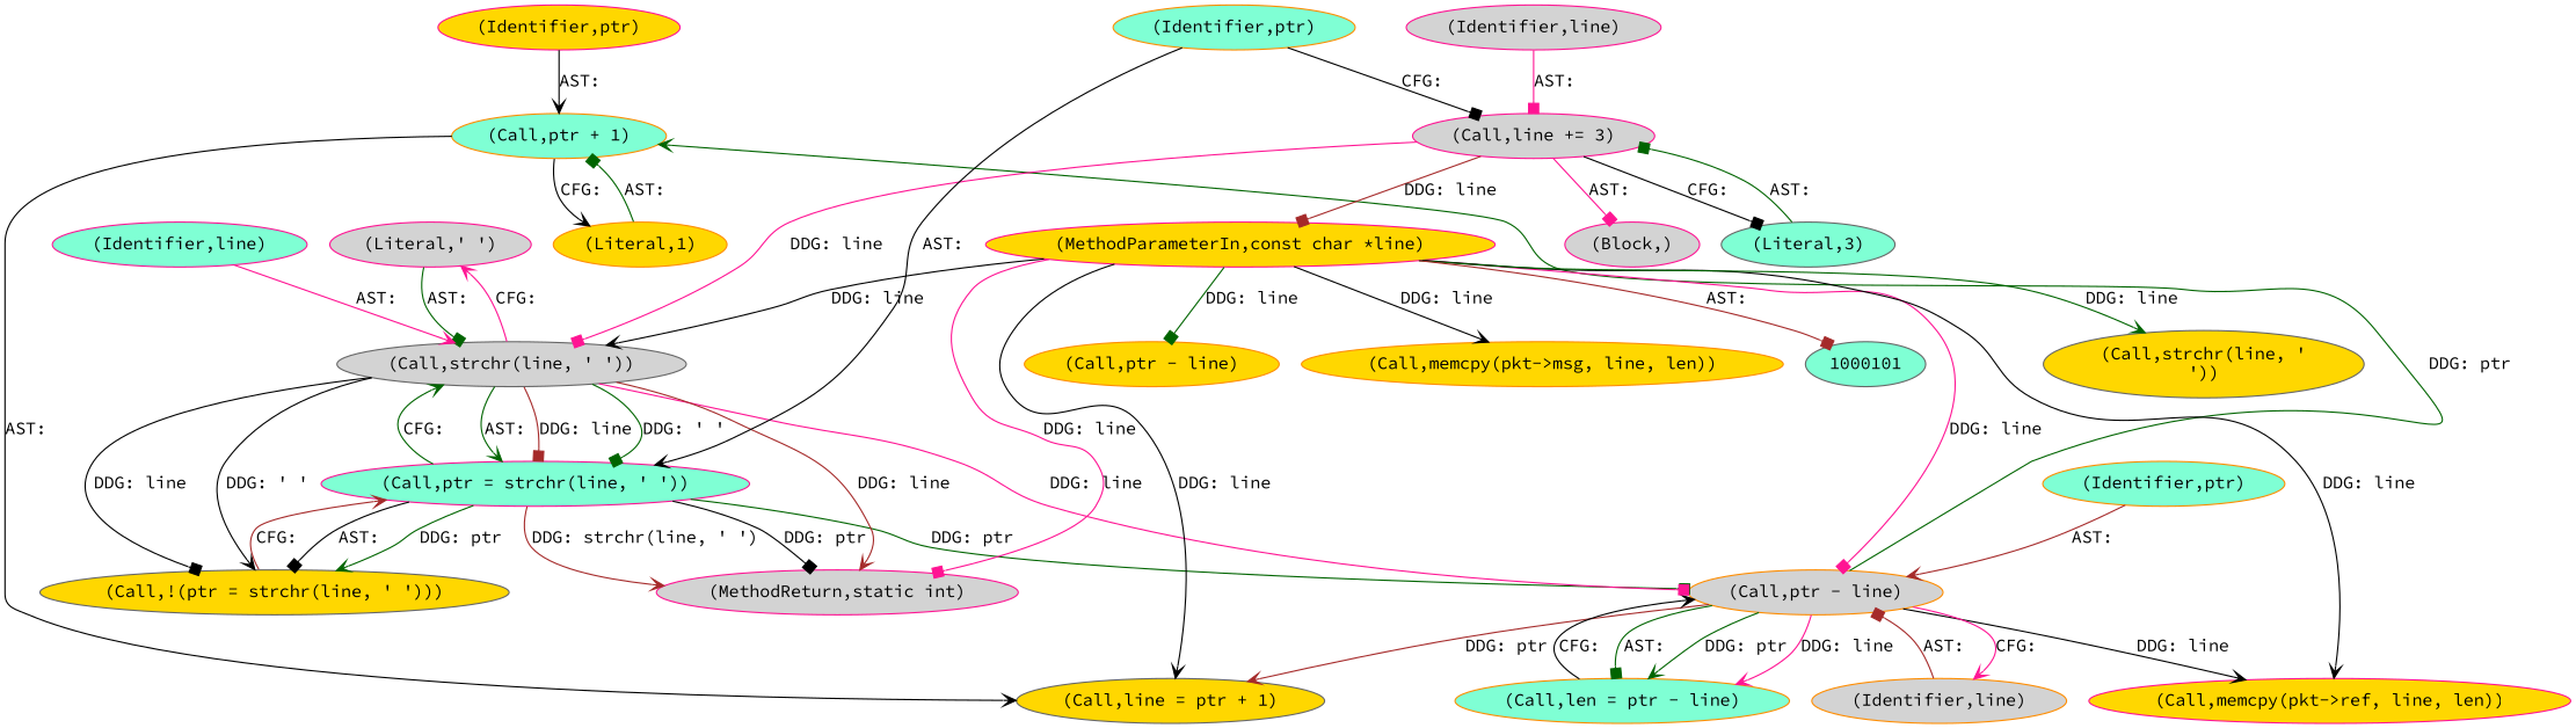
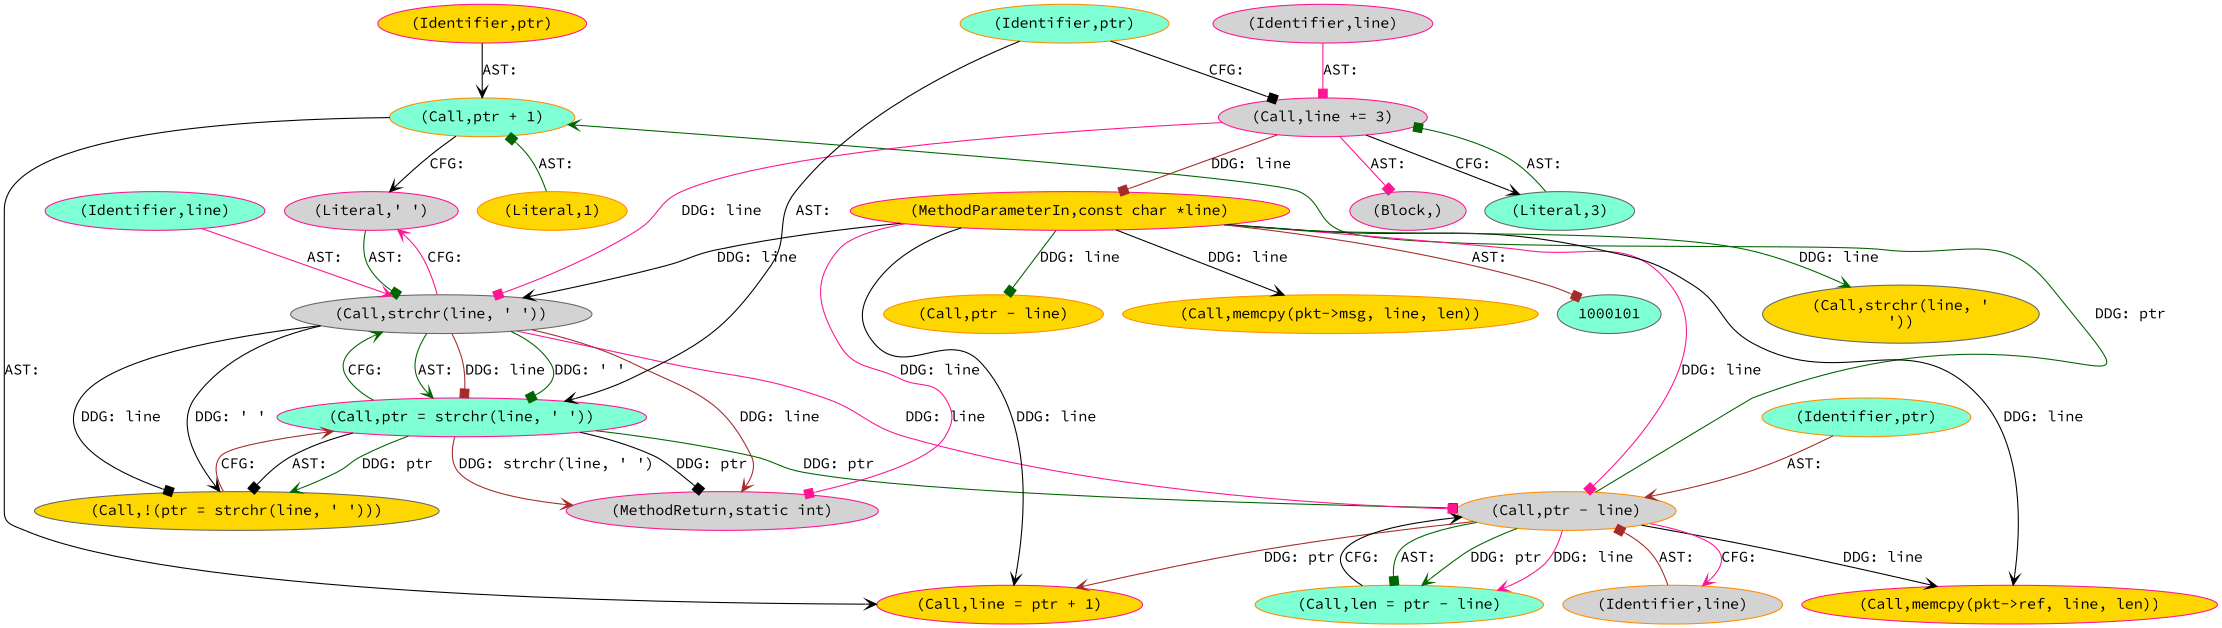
  digraph {
    fontname="Source Code Pro"
    node [color=deeppink fillcolor=gold fontname="Source Code Pro" style=filled]
    edge [arrowhead=vee color=black fontname="Source Code Pro"]
    n1 [color=darkorange fillcolor=aquamarine label="(Call,ptr + 1)"]
-   n2 [color=gray40 label="(Call,line = ptr + 1)"]
+   n2 [label="(Call,line = ptr + 1)"]
    n3 [color=darkorange label="(Literal,1)"]
    n4 [color=darkorange fillcolor=lightgrey label="(Call,ptr - line)"]
    n5 [label="(Call,memcpy(pkt->ref, line, len))"]
    n6 [color=darkorange fillcolor=aquamarine label="(Call,len = ptr - line)"]
    n7 [color=darkorange fillcolor=lightgrey label="(Identifier,line)"]
    n8 [fillcolor=aquamarine label="(Call,ptr = strchr(line, ' '))"]
    n9 [color=gray40 fillcolor=lightgrey label="(Call,strchr(line, ' '))"]
    n10 [color=gray40 label="(Call,!(ptr = strchr(line, ' ')))"]
    n11 [fillcolor=lightgrey label="(MethodReturn,static int)"]
    n12 [fillcolor=lightgrey label="(Literal,' ')"]
    n13 [fillcolor=lightgrey label="(Call,line += 3)"]
    n14 [fillcolor=lightgrey label="(Block,)"]
    n15 [color=gray40 fillcolor=aquamarine label="(Literal,3)"]
    n16 [label="(MethodParameterIn,const char *line)"]
    n17 [color=gray40 label="(Call,strchr(line, '\n'))"]
    n18 [color=darkorange label="(Call,ptr - line)"]
    n19 [color=darkorange label="(Call,memcpy(pkt->msg, line, len))"]
    1000101 [color=gray40 fillcolor=aquamarine]
    n21 [fillcolor=aquamarine label="(Identifier,line)"]
    n22 [color=darkorange fillcolor=aquamarine label="(Identifier,ptr)"]
    n23 [label="(Identifier,ptr)"]
    n24 [fillcolor=lightgrey label="(Identifier,line)"]
    n25 [color=darkorange fillcolor=aquamarine label="(Identifier,ptr)"]
    n1 -> n2 [label="AST: "]
-   n1 -> n3 [label="CFG: "]
+   n1 -> n12 [label="CFG: "]
    n3 -> n1 [arrowhead=box color=darkgreen label="AST: "]
    n4 -> n1 [color=darkgreen label="DDG: ptr"]
    n4 -> n2 [color=brown label="DDG: ptr"]
    n4 -> n5 [label="DDG: line"]
    n4 -> n6 [arrowhead=box color=darkgreen label="AST: "]
    n4 -> n6 [color=darkgreen label="DDG: ptr"]
    n4 -> n6 [color=deeppink label="DDG: line"]
    n4 -> n7 [color=deeppink label="CFG: "]
    n6 -> n4 [label="CFG: "]
    n7 -> n4 [arrowhead=box color=brown label="AST: "]
    n8 -> n4 [arrowhead=box color=darkgreen label="DDG: ptr"]
    n8 -> n9 [color=darkgreen label="CFG: "]
    n8 -> n10 [arrowhead=box label="AST: "]
    n8 -> n10 [color=darkgreen label="DDG: ptr"]
    n8 -> n11 [color=brown label="DDG: strchr(line, ' ')"]
    n8 -> n11 [arrowhead=box label="DDG: ptr"]
    n9 -> n4 [arrowhead=box color=deeppink label="DDG: line"]
    n9 -> n8 [color=darkgreen label="AST: "]
    n9 -> n8 [arrowhead=box color=brown label="DDG: line"]
    n9 -> n8 [arrowhead=box color=darkgreen label="DDG: ' '"]
    n9 -> n10 [arrowhead=box label="DDG: line"]
    n9 -> n10 [label="DDG: ' '"]
    n9 -> n11 [color=brown label="DDG: line"]
    n9 -> n12 [color=deeppink label="CFG: "]
    n10 -> n8 [color=brown label="CFG: "]
    n12 -> n9 [arrowhead=box color=darkgreen label="AST: "]
    n13 -> n9 [arrowhead=box color=deeppink label="DDG: line"]
    n13 -> n14 [arrowhead=box color=deeppink label="AST: "]
-   n13 -> n15 [arrowhead=box label="CFG: "]
+   n13 -> n15 [label="CFG: "]
    n13 -> n16 [arrowhead=box color=brown label="DDG: line"]
    n15 -> n13 [arrowhead=box color=darkgreen label="AST: "]
    n16 -> n2 [label="DDG: line"]
    n16 -> n4 [arrowhead=box color=deeppink label="DDG: line"]
    n16 -> n5 [label="DDG: line"]
    n16 -> n9 [label="DDG: line"]
    n16 -> n11 [arrowhead=box color=deeppink label="DDG: line"]
    n16 -> n17 [color=darkgreen label="DDG: line"]
    n16 -> n18 [arrowhead=box color=darkgreen label="DDG: line"]
    n16 -> n19 [label="DDG: line"]
    n16 -> 1000101 [arrowhead=box color=brown label="AST: "]
    n21 -> n9 [color=deeppink label="AST: "]
    n22 -> n8 [label="AST: "]
    n22 -> n13 [arrowhead=box label="CFG: "]
    n23 -> n1 [label="AST: "]
    n24 -> n13 [arrowhead=box color=deeppink label="AST: "]
    n25 -> n4 [color=brown label="AST: "]
  }
